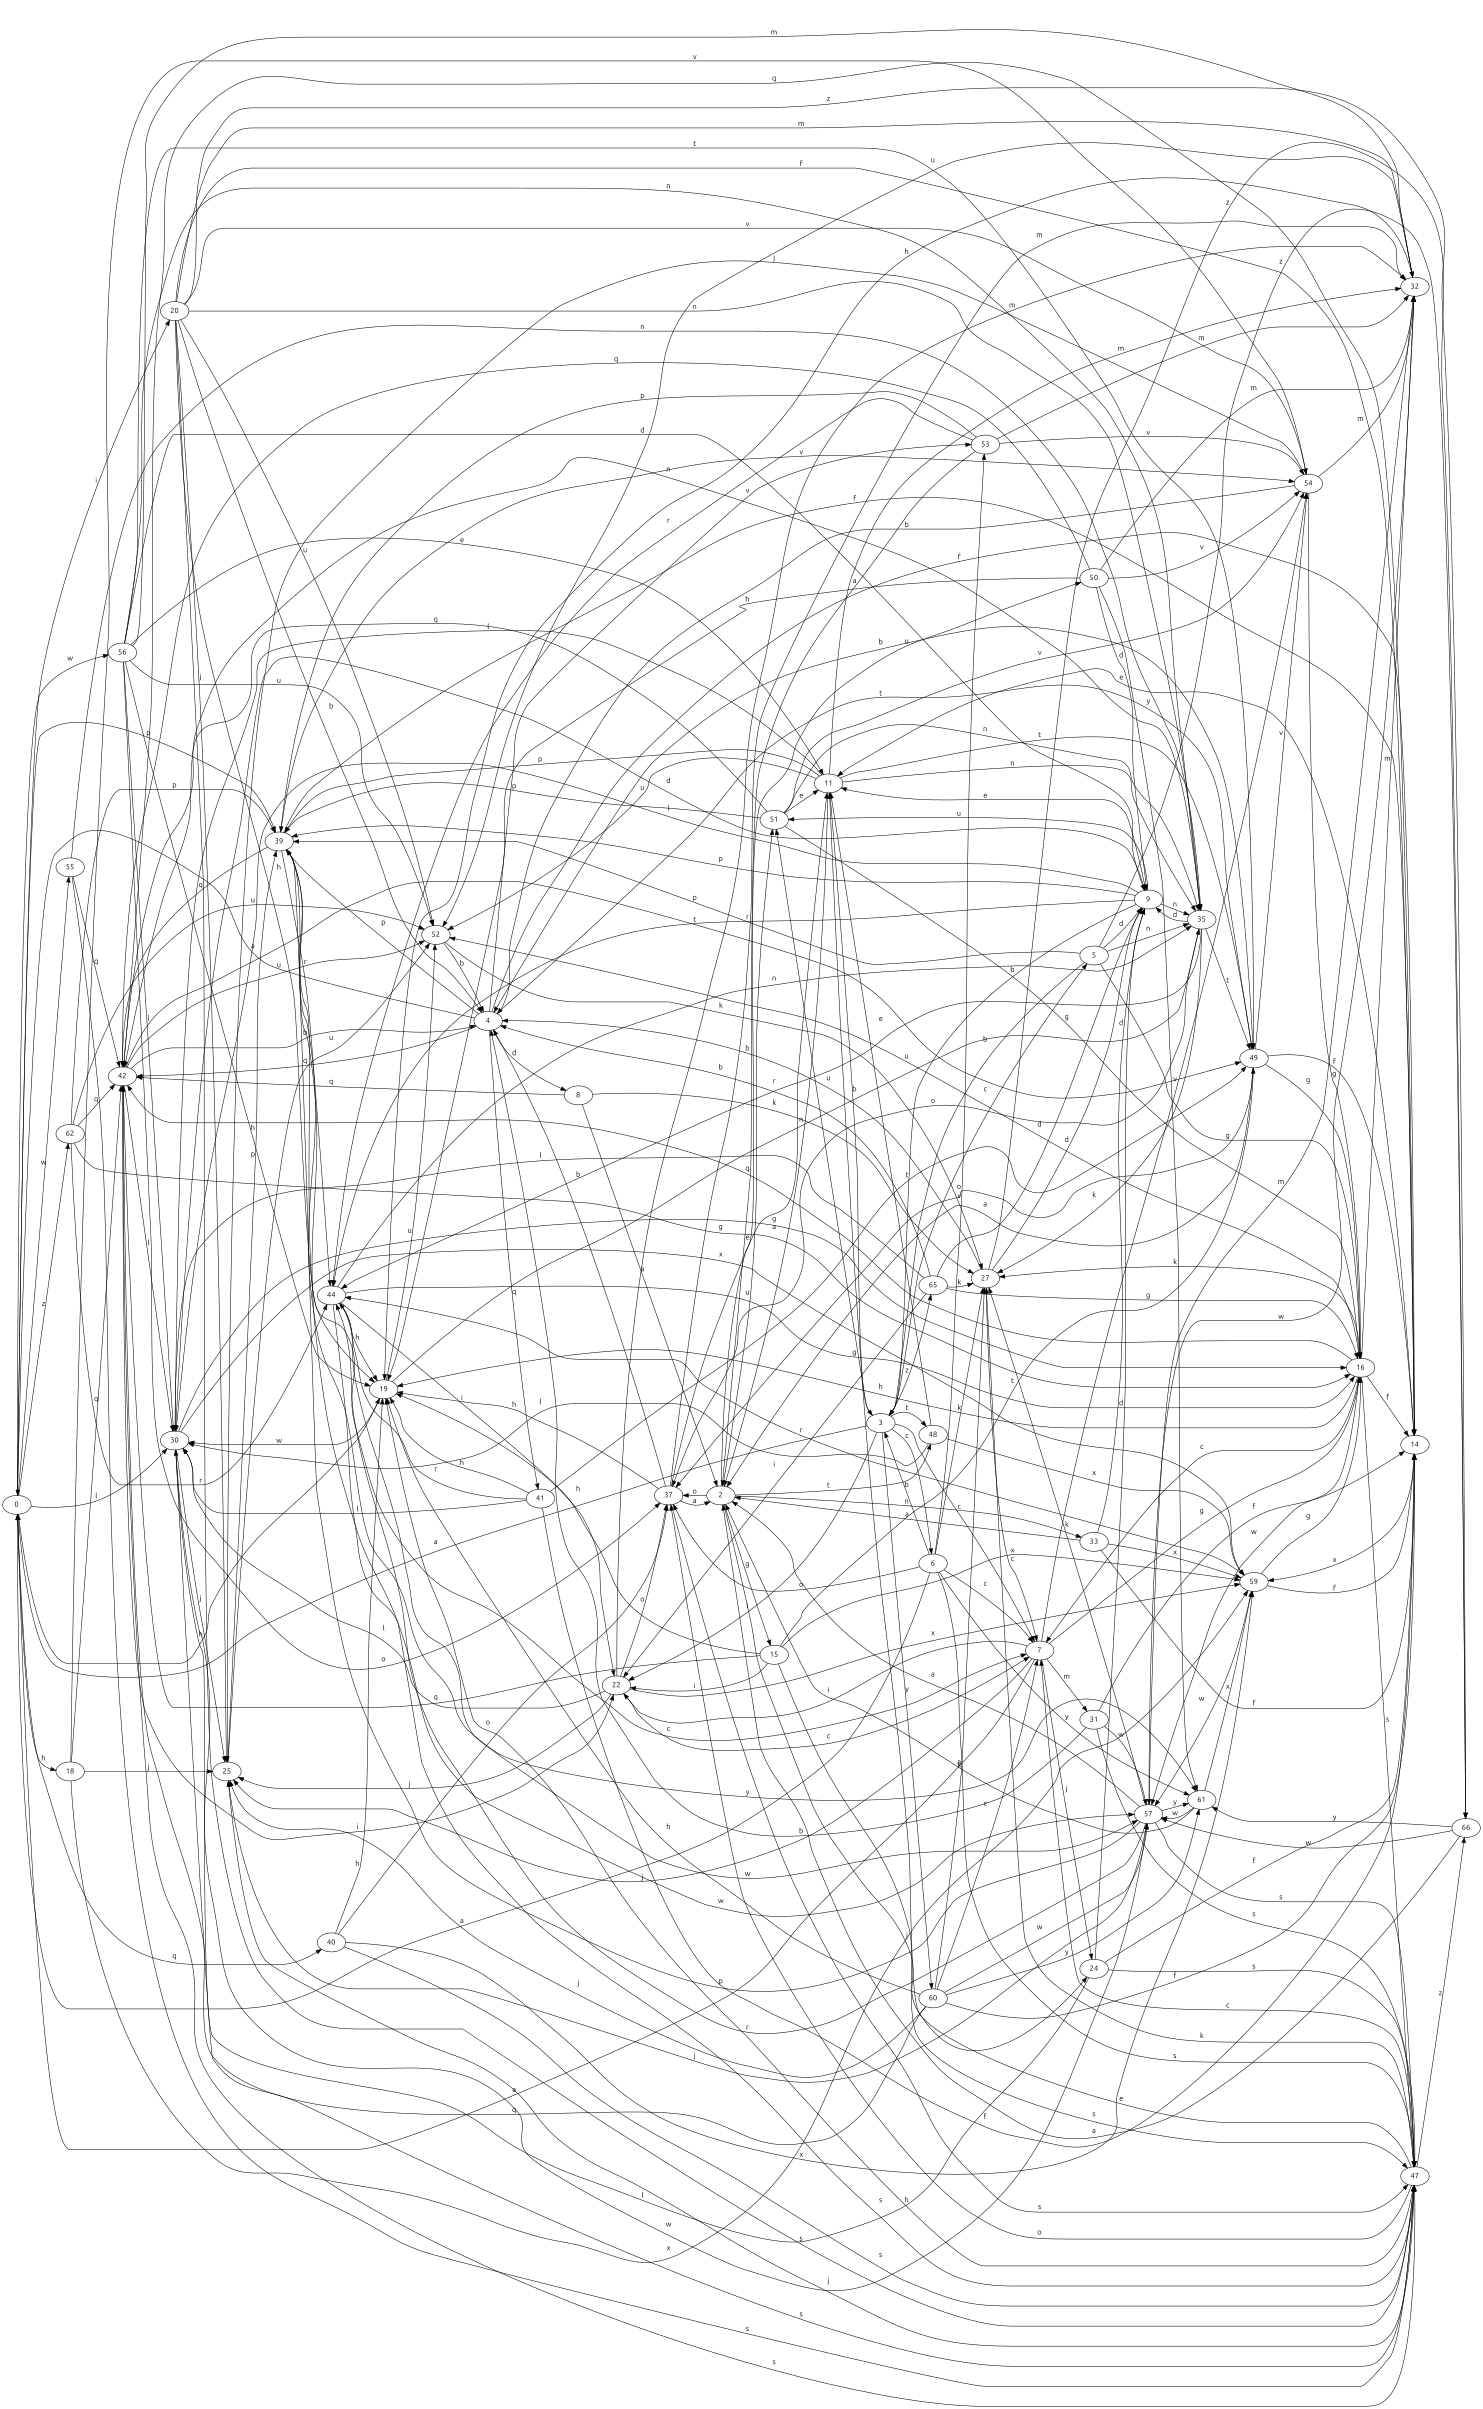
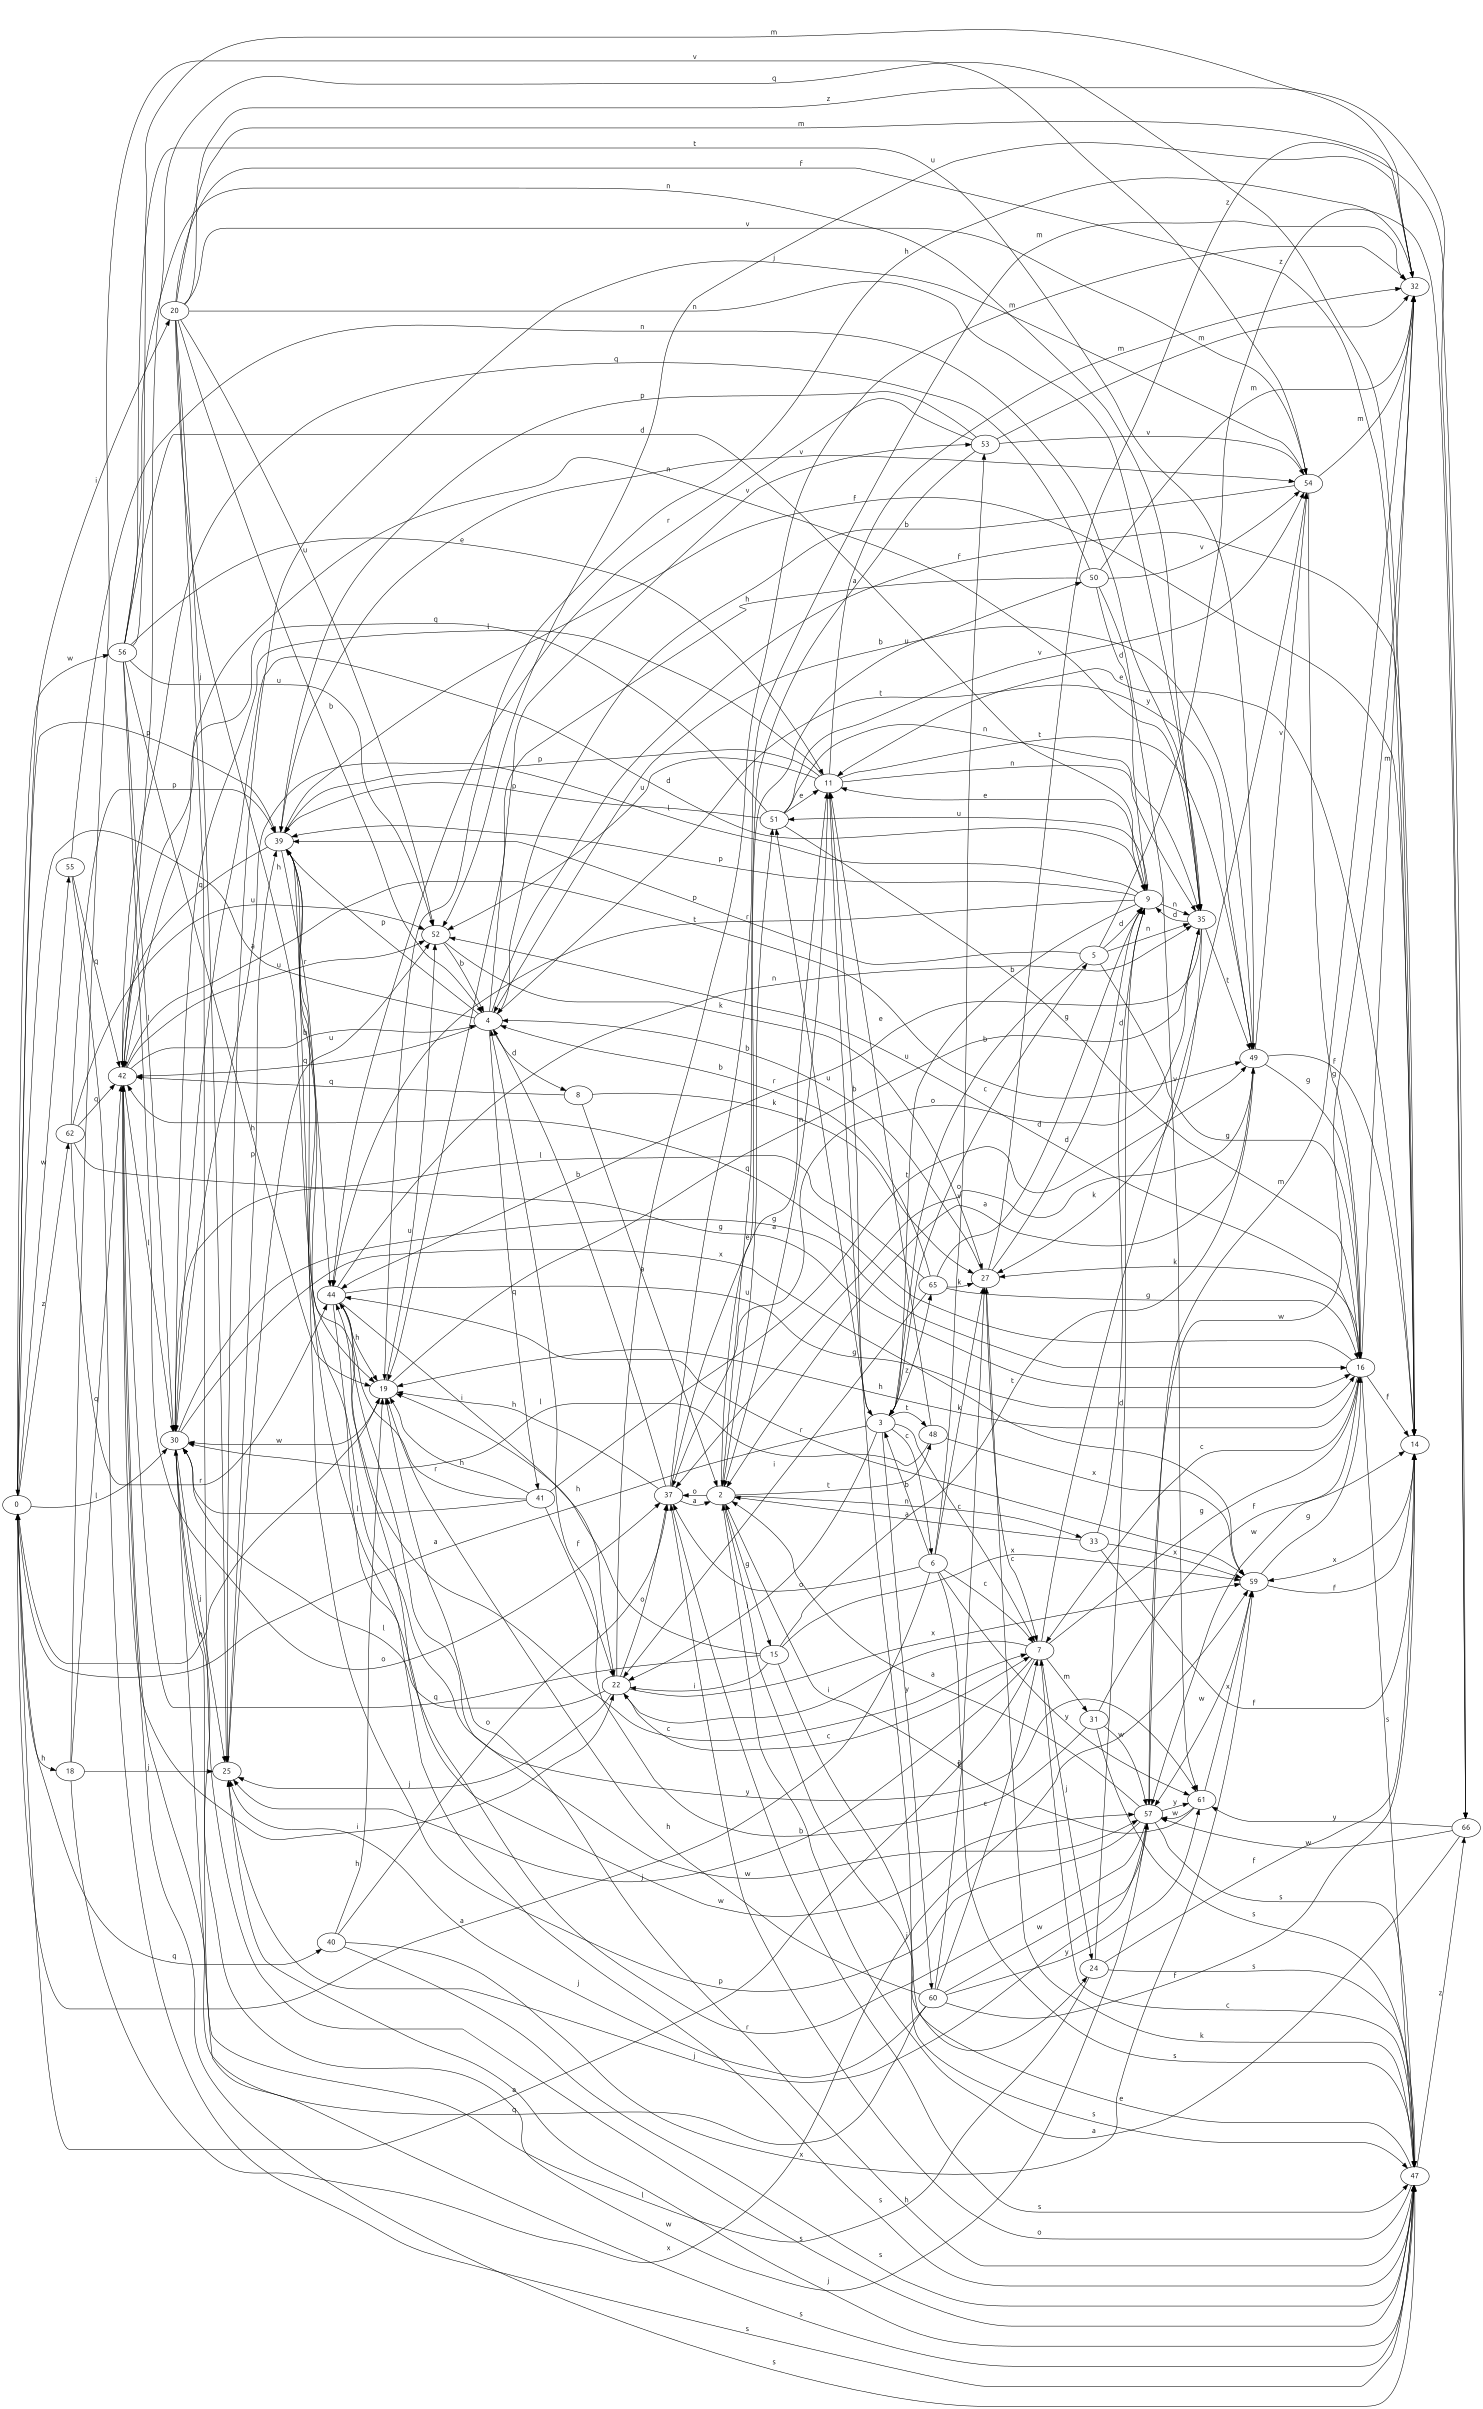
  strict digraph {
    fontname=Ubuntu
    rankdir=LR
    node [fontname=Ubuntu]
    edge [fontname=Ubuntu]
    0
    18
    19
    20
    30
    39
    40
    55
    56
    62
    42
    25
    54
    59
    35
    52
    4
    14
    66
    47
    32
    9
    16
    57
    7
    61
    44
    37
    49
    11
    2
    15
    24
    33
    48
    50
    51
    22
    3
    5
    6
    60
    65
    53
    27
    31
    8
    41
    0 -> 18 [label=h]
    0 -> 19 [label=h]
    0 -> 20 [label=i]
    0 -> 30 [label=l]
    0 -> 39 [label=p]
    0 -> 40 [label=q]
    0 -> 55 [label=w]
    0 -> 56 [label=w]
    0 -> 62 [label=z]
    18 -> 42 [label=q]
    18 -> 25 [label=j]
    18 -> 54 [label=v]
    18 -> 59 [label=x]
    19 -> 30 [label=w]
    19 -> 35 [label=n]
    19 -> 52 [label=u]
    20 -> 19 [label=h]
    20 -> 25 [label=j]
    20 -> 54 [label=v]
    20 -> 35 [label=n]
    20 -> 52 [label=u]
    20 -> 4 [label=b]
    20 -> 14 [label=f]
    20 -> 66 [label=z]
    20 -> 47 [label=s]
    20 -> 32 [label=m]
    30 -> 25 [label=j]
    30 -> 59 [label=x]
    30 -> 47 [label=s]
    30 -> 9 [label=d]
    30 -> 16 [label=g]
    30 -> 57 [label=w]
    39 -> 42 [label=q]
    39 -> 54 [label=v]
    39 -> 14 [label=f]
    39 -> 57 [label=w]
    39 -> 7 [label=c]
    39 -> 61 [label=y]
    39 -> 44 [label=r]
    40 -> 19 [label=h]
    40 -> 59 [label=x]
    40 -> 47 [label=s]
    40 -> 37 [label=o]
    55 -> 42 [label=q]
    55 -> 35 [label=n]
    55 -> 47 [label=s]
    56 -> 19 [label=h]
    56 -> 30 [label=l]
    56 -> 35 [label=n]
    56 -> 52 [label=u]
    56 -> 32 [label=m]
    56 -> 9 [label=d]
    56 -> 37 [label=o]
    56 -> 49 [label=t]
    56 -> 11 [label=e]
    62 -> 39 [label=p]
    62 -> 42 [label=q]
    62 -> 52 [label=u]
    62 -> 16 [label=g]
    62 -> 44 [label=r]
    42 -> 30 [label=l]
    42 -> 35 [label=n]
    42 -> 52 [label=u]
    42 -> 4 [label=b]
    42 -> 47 [label=s]
    42 -> 49 [label=t]
    42 -> 22 [label=i]
    25 -> 39 [label=p]
    25 -> 52 [label=u]
    54 -> 25 [label=j]
    54 -> 4 [label=b]
    54 -> 32 [label=m]
    54 -> 16 [label=g]
    59 -> 14 [label=f]
    59 -> 16 [label=g]
    59 -> 57 [label=w]
    59 -> 44 [label=r]
    35 -> 9 [label=d]
    35 -> 44 [label=r]
    35 -> 37 [label=o]
    35 -> 49 [label=t]
    35 -> 27 [label=k]
    52 -> 4 [label=b]
    52 -> 27 [label=k]
    4 -> 0 [label=a]
    4 -> 39 [label=p]
    4 -> 42 [label=q]
    4 -> 14 [label=f]
    4 -> 49 [label=t]
    4 -> 53 [label=v]
    4 -> 8 [label=d]
    4 -> 41 [label=q]
    14 -> 42 [label=q]
    14 -> 59 [label=x]
    14 -> 11 [label=e]
    66 -> 57 [label=w]
    66 -> 61 [label=y]
    66 -> 2 [label=a]
    47 -> 19 [label=h]
    47 -> 25 [label=j]
    47 -> 66 [label=z]
    47 -> 7 [label=c]
    47 -> 37 [label=o]
    47 -> 11 [label=e]
    47 -> 27 [label=k]
    32 -> 19 [label=h]
    32 -> 52 [label=u]
    32 -> 57 [label=w]
    9 -> 30 [label=l]
    9 -> 39 [label=p]
    9 -> 35 [label=n]
    9 -> 44 [label=r]
    9 -> 11 [label=e]
    9 -> 51 [label=u]
    9 -> 3 [label=b]
    16 -> 19 [label=h]
    16 -> 42 [label=q]
    16 -> 52 [label=u]
    16 -> 14 [label=f]
    16 -> 47 [label=s]
    16 -> 32 [label=m]
    16 -> 57 [label=w]
    16 -> 7 [label=c]
    16 -> 27 [label=k]
    57 -> 39 [label=p]
    57 -> 25 [label=j]
    57 -> 47 [label=s]
    57 -> 32 [label=m]
    57 -> 61 [label=y]
    57 -> 44 [label=r]
    57 -> 2 [label=a]
-   57 -> 27 [label=k]
    7 -> 0 [label=a]
    7 -> 25 [label=j]
    7 -> 54 [label=v]
    7 -> 16 [label=g]
    7 -> 24 [label=j]
    7 -> 22 [label=i]
    7 -> 31 [label=m]
    61 -> 59 [label=x]
    61 -> 57 [label=w]
    61 -> 2 [label=a]
    44 -> 19 [label=h]
    44 -> 35 [label=n]
    44 -> 47 [label=s]
    44 -> 16 [label=g]
    44 -> 57 [label=w]
    44 -> 22 [label=i]
    37 -> 19 [label=h]
    37 -> 4 [label=b]
    37 -> 47 [label=s]
    37 -> 32 [label=m]
    37 -> 11 [label=e]
    37 -> 2 [label=a]
    49 -> 54 [label=v]
    49 -> 4 [label=b]
    49 -> 14 [label=f]
    49 -> 16 [label=g]
    49 -> 37 [label=o]
    49 -> 2 [label=a]
    11 -> 30 [label=l]
    11 -> 39 [label=p]
    11 -> 35 [label=n]
    11 -> 52 [label=u]
    11 -> 32 [label=m]
    11 -> 49 [label=t]
    11 -> 2 [label=a]
    11 -> 3 [label=b]
    2 -> 37 [label=o]
    2 -> 15 [label=g]
    2 -> 24 [label=j]
    2 -> 33 [label=n]
    2 -> 48 [label=t]
    2 -> 50 [label=u]
    2 -> 51 [label=u]
    15 -> 19 [label=h]
    15 -> 42 [label=q]
    15 -> 59 [label=x]
    15 -> 47 [label=s]
    15 -> 49 [label=t]
    15 -> 22 [label=i]
    24 -> 30 [label=l]
    24 -> 14 [label=f]
    24 -> 47 [label=s]
    24 -> 9 [label=d]
    33 -> 59 [label=x]
    33 -> 14 [label=f]
    33 -> 9 [label=d]
    33 -> 2 [label=a]
    48 -> 30 [label=l]
    48 -> 59 [label=x]
    48 -> 11 [label=e]
    50 -> 19 [label=h]
    50 -> 42 [label=q]
    50 -> 54 [label=v]
    50 -> 32 [label=m]
    50 -> 9 [label=d]
    50 -> 61 [label=y]
    51 -> 39 [label=p]
    51 -> 42 [label=q]
    51 -> 54 [label=v]
    51 -> 35 [label=n]
    51 -> 16 [label=g]
    51 -> 11 [label=e]
    22 -> 30 [label=l]
    22 -> 25 [label=j]
    22 -> 59 [label=x]
    22 -> 32 [label=m]
    22 -> 7 [label=c]
    22 -> 37 [label=o]
    3 -> 0 [label=a]
    3 -> 7 [label=c]
    3 -> 48 [label=t]
    3 -> 51 [label=u]
    3 -> 22 [label=i]
    3 -> 5 [label=c]
    3 -> 6 [label=c]
    3 -> 60 [label=y]
    3 -> 65 [label=z]
    5 -> 39 [label=p]
    5 -> 35 [label=n]
    5 -> 66 [label=z]
    5 -> 9 [label=d]
    5 -> 16 [label=g]
    5 -> 3 [label=b]
    6 -> 0 [label=a]
    6 -> 47 [label=s]
    6 -> 7 [label=c]
    6 -> 61 [label=y]
    6 -> 37 [label=o]
    6 -> 3 [label=b]
    6 -> 53 [label=v]
    6 -> 27 [label=k]
    60 -> 19 [label=h]
    60 -> 42 [label=q]
    60 -> 25 [label=j]
    60 -> 14 [label=f]
    60 -> 57 [label=w]
    60 -> 7 [label=c]
    60 -> 61 [label=y]
    60 -> 27 [label=k]
    65 -> 30 [label=l]
    65 -> 4 [label=b]
    65 -> 9 [label=d]
    65 -> 16 [label=g]
    65 -> 22 [label=i]
    65 -> 27 [label=k]
    53 -> 39 [label=p]
    53 -> 54 [label=v]
    53 -> 32 [label=m]
    53 -> 44 [label=r]
    53 -> 2 [label=a]
    27 -> 4 [label=b]
    27 -> 66 [label=z]
    27 -> 9 [label=d]
    27 -> 7 [label=c]
    31 -> 4 [label=b]
    31 -> 14 [label=f]
    31 -> 47 [label=s]
    31 -> 57 [label=w]
    8 -> 42 [label=q]
    8 -> 2 [label=a]
    8 -> 27 [label=k]
    41 -> 19 [label=h]
    41 -> 30 [label=l]
-   41 -> 14 [label=f]
+   41 -> 22 [label=f]
    41 -> 44 [label=r]
    41 -> 49 [label=t]
  }
